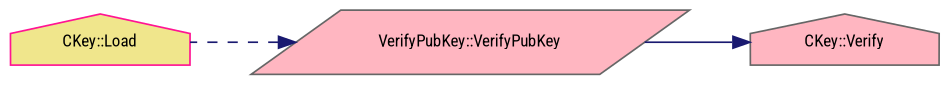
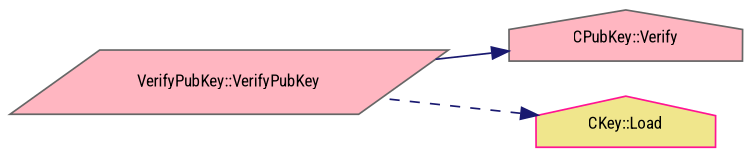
  digraph {
    fontname="Roboto Condensed"
    rankdir=RL
    node [color=gray40 fillcolor=lightpink fontname="Roboto Condensed" fontsize=10 shape=house style=filled]
    edge [color=midnightblue dir=back fontname="Roboto Condensed" fontsize=10 labelfontname=Helvetica labelfontsize=10]
-   n1 [fontcolor=black height=0.2 label="CKey::Verify" width=0.4]
+   n1 [fontcolor=black height=0.2 label="CPubKey::Verify" width=0.4]
    n2 [height=0.2 label="VerifyPubKey::VerifyPubKey" shape=parallelogram width=0.4]
    n3 [color=deeppink fillcolor=khaki height=0.2 label="CKey::Load" width=0.4]
    n1 -> n2 [style=solid]
-   n2 -> n3 [style=dashed]
+   n3 -> n2 [style=dashed]
  }
